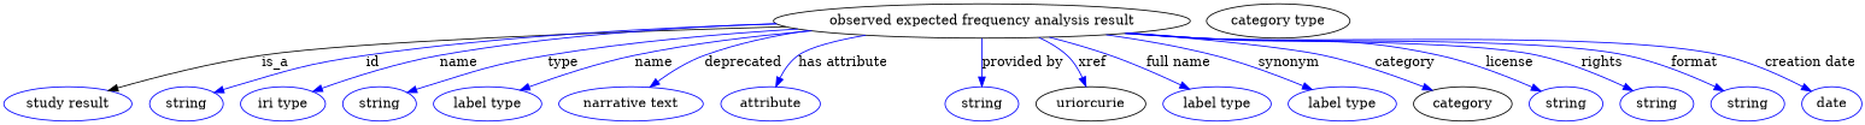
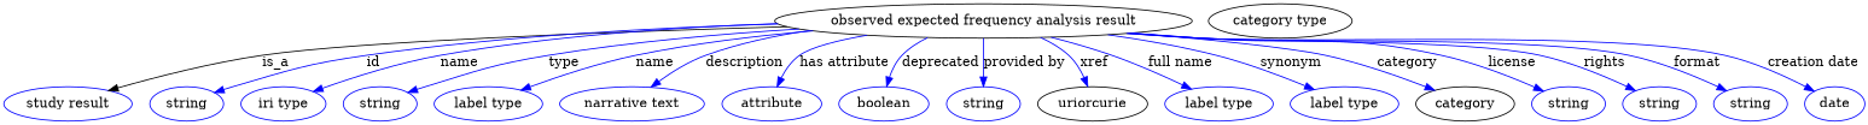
  digraph {
    node [color=blue]
    edge [color=blue style=solid]
    n1 [height=0.5 label="observed expected frequency analysis result" width=6.0481 color=""]
    "study result" [height=0.5 width=1.8596]
    n3 [height=0.5 label=string width=1.0652]
    n4 [height=0.5 label="iri type" width=1.2277]
    n5 [height=0.5 label=string width=1.0652]
    n6 [height=0.5 label="label type" width=1.5707]
    n7 [height=0.5 label="narrative text" width=2.0943]
    n8 [height=0.5 label=attribute width=1.4443]
+   n9 [height=0.5 label=boolean width=1.2999]
    n10 [height=0.5 label=string width=1.0652]
    n11 [color=black height=0.5 label=uriorcurie width=1.5887]
    n12 [height=0.5 label="label type" width=1.5707]
    n13 [height=0.5 label="label type" width=1.5707]
    category [height=0.5 width=1.4263 color=""]
    n15 [height=0.5 label=string width=1.0652]
    n16 [height=0.5 label=string width=1.0652]
    n17 [height=0.5 label=string width=1.0652]
    n18 [height=0.5 label=date width=0.86659]
    n19 [color=black height=0.5 label="category type" width=2.0762]
    n1 -> "study result" [label=is_a color="" style=""]
    n1 -> n3 [label=id]
    n1 -> n4 [label=name]
    n1 -> n5 [label=type]
    n1 -> n6 [label=name]
-   n1 -> n7 [label=deprecated]
+   n1 -> n7 [label=description]
    n1 -> n8 [label="has attribute"]
+   n1 -> n9 [label=deprecated]
    n1 -> n10 [label="provided by"]
    n1 -> n11 [label=xref]
    n1 -> n12 [label="full name"]
    n1 -> n13 [label=synonym]
    n1 -> category [label=category]
    n1 -> n15 [label=license]
    n1 -> n16 [label=rights]
    n1 -> n17 [label=format]
    n1 -> n18 [label="creation date"]
  }
